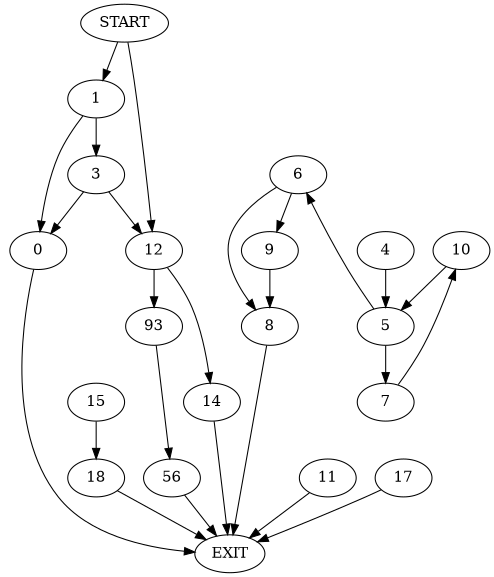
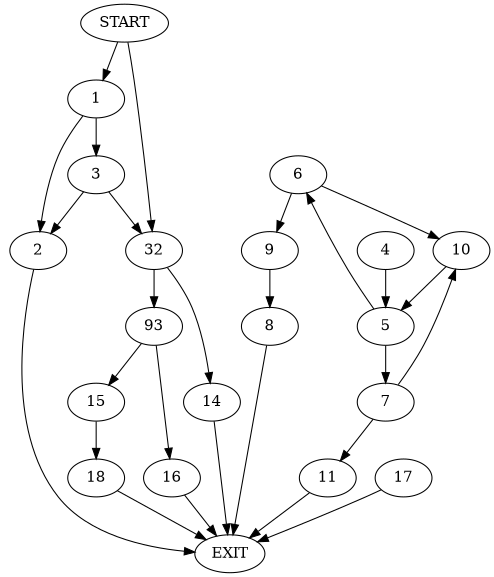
  digraph {
    n1 [label=START]
    1
-   12
-   2 [label=0]
+   12 [label=32]
+   2
    3
    n6 [label=93]
    14
    n8 [label=EXIT]
    4
    5
    6
    7
    8
    9
    10
    11
    15
-   16 [label=56]
+   16
    18
    17
    n1 -> 1
    n1 -> 12
    1 -> 2
    1 -> 3
    12 -> n6
    12 -> 14
    2 -> n8
    3 -> 12
    3 -> 2
+   n6 -> 15
    n6 -> 16
    14 -> n8
    4 -> 5
    5 -> 6
    5 -> 7
-   6 -> 8
+   6 -> 10
    6 -> 9
    7 -> 10
+   7 -> 11
    8 -> n8
    9 -> 8
    10 -> 5
    11 -> n8
    15 -> 18
    16 -> n8
    18 -> n8
    17 -> n8
  }
